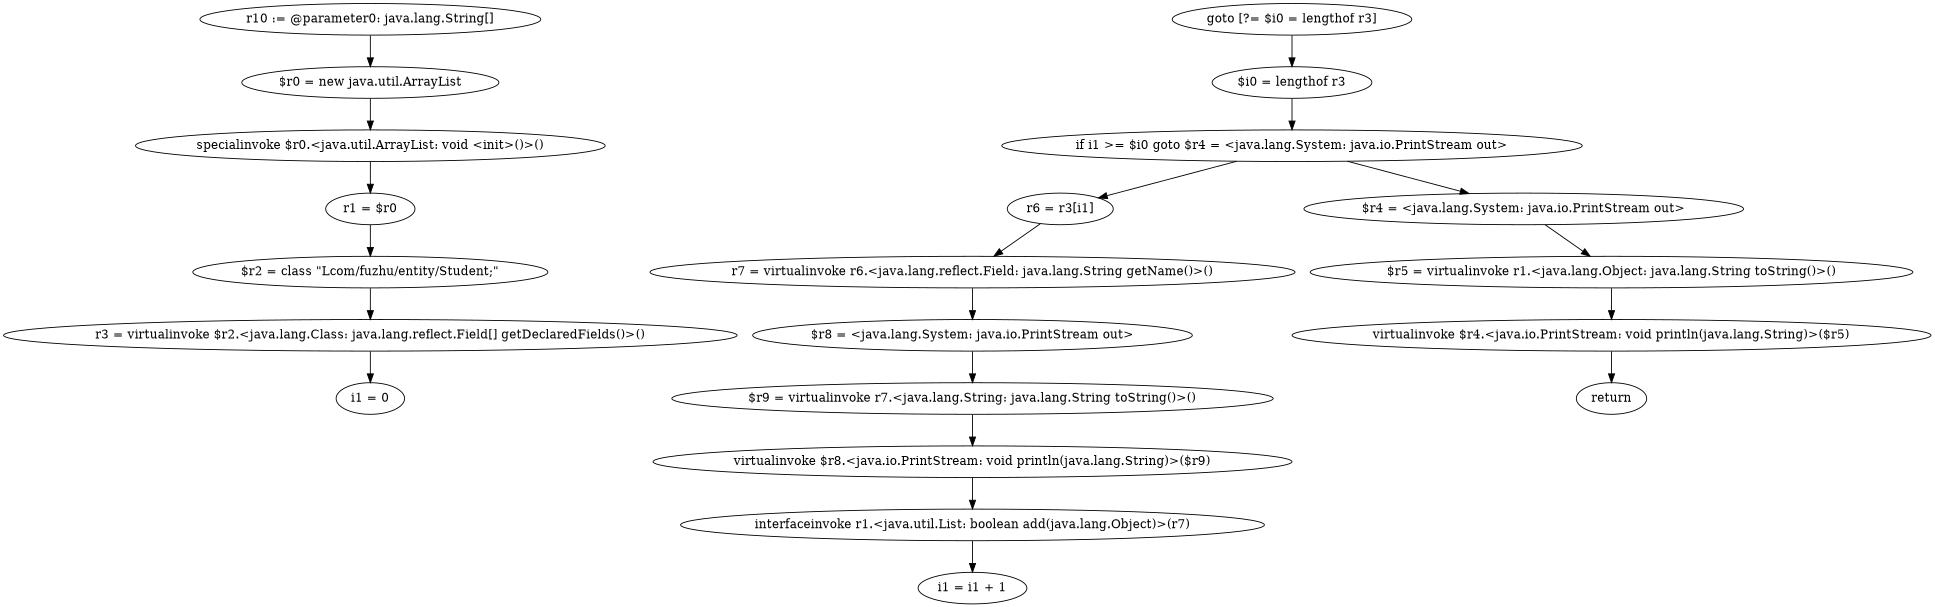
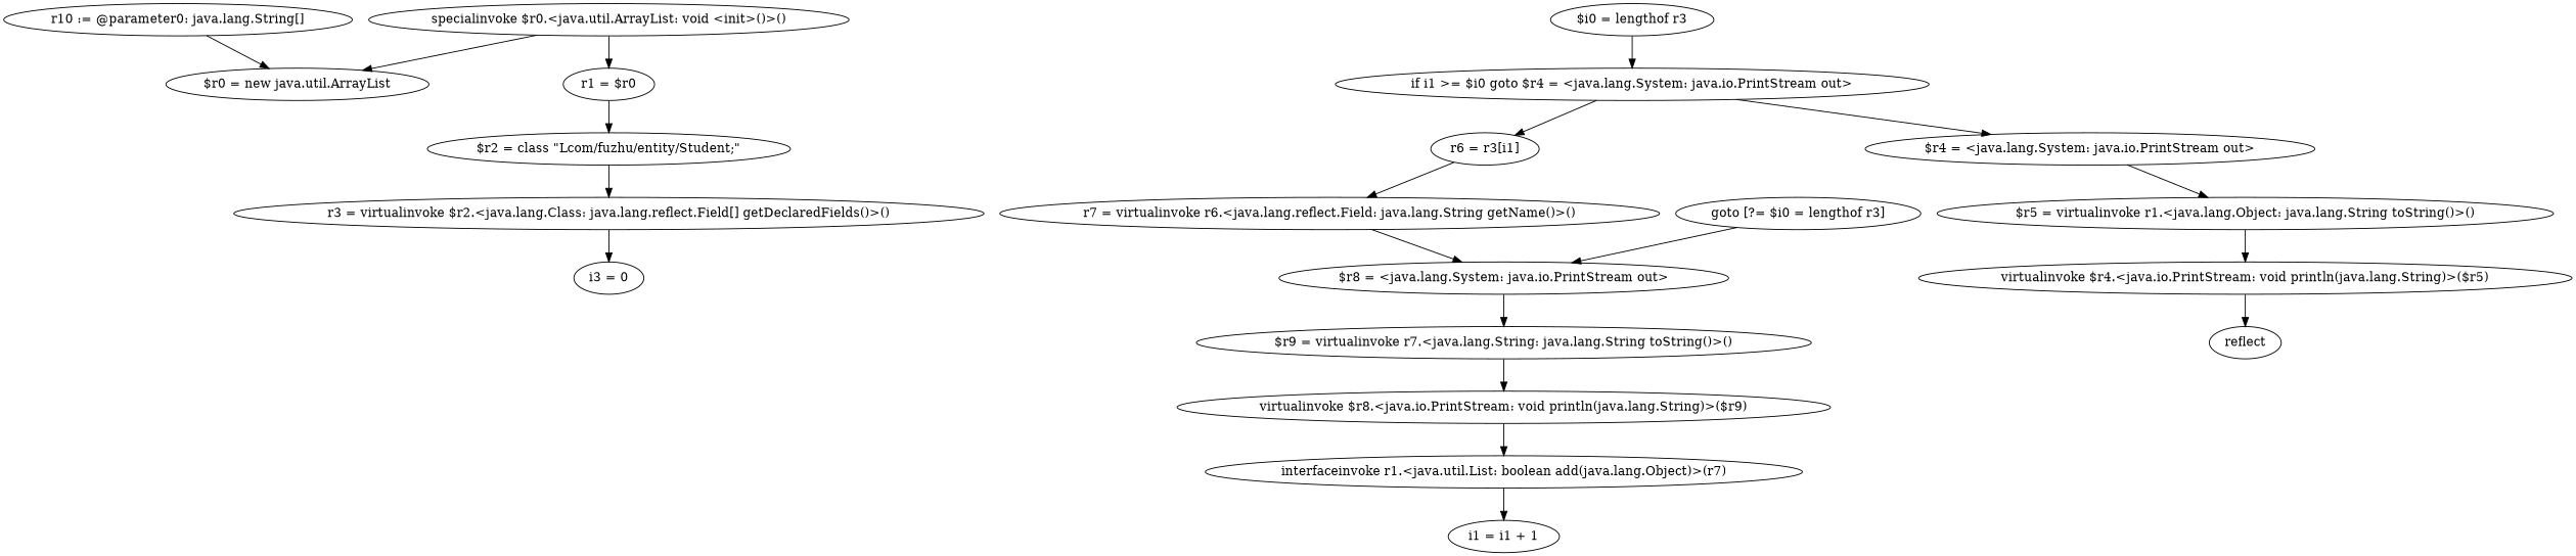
  digraph {
    "r10 := @parameter0: java.lang.String[]"
    "$r0 = new java.util.ArrayList"
    "specialinvoke $r0.<java.util.ArrayList: void <init>()>()"
    "r1 = $r0"
    "$r2 = class \"Lcom/fuzhu/entity/Student;\""
    "r3 = virtualinvoke $r2.<java.lang.Class: java.lang.reflect.Field[] getDeclaredFields()>()"
-   "i1 = 0"
+   "i1 = 0" [label="i3 = 0"]
    "$i0 = lengthof r3"
    "if i1 >= $i0 goto $r4 = <java.lang.System: java.io.PrintStream out>"
    "r6 = r3[i1]"
    "$r4 = <java.lang.System: java.io.PrintStream out>"
    "r7 = virtualinvoke r6.<java.lang.reflect.Field: java.lang.String getName()>()"
    "$r5 = virtualinvoke r1.<java.lang.Object: java.lang.String toString()>()"
    "$r8 = <java.lang.System: java.io.PrintStream out>"
    "$r9 = virtualinvoke r7.<java.lang.String: java.lang.String toString()>()"
    "virtualinvoke $r8.<java.io.PrintStream: void println(java.lang.String)>($r9)"
    "interfaceinvoke r1.<java.util.List: boolean add(java.lang.Object)>(r7)"
    "i1 = i1 + 1"
    "goto [?= $i0 = lengthof r3]"
    "virtualinvoke $r4.<java.io.PrintStream: void println(java.lang.String)>($r5)"
-   return
+   return [label=reflect]
    "r10 := @parameter0: java.lang.String[]" -> "$r0 = new java.util.ArrayList"
-   "$r0 = new java.util.ArrayList" -> "specialinvoke $r0.<java.util.ArrayList: void <init>()>()"
+   "specialinvoke $r0.<java.util.ArrayList: void <init>()>()" -> "$r0 = new java.util.ArrayList"
    "specialinvoke $r0.<java.util.ArrayList: void <init>()>()" -> "r1 = $r0"
    "r1 = $r0" -> "$r2 = class \"Lcom/fuzhu/entity/Student;\""
    "$r2 = class \"Lcom/fuzhu/entity/Student;\"" -> "r3 = virtualinvoke $r2.<java.lang.Class: java.lang.reflect.Field[] getDeclaredFields()>()"
    "r3 = virtualinvoke $r2.<java.lang.Class: java.lang.reflect.Field[] getDeclaredFields()>()" -> "i1 = 0"
    "$i0 = lengthof r3" -> "if i1 >= $i0 goto $r4 = <java.lang.System: java.io.PrintStream out>"
    "if i1 >= $i0 goto $r4 = <java.lang.System: java.io.PrintStream out>" -> "r6 = r3[i1]"
    "if i1 >= $i0 goto $r4 = <java.lang.System: java.io.PrintStream out>" -> "$r4 = <java.lang.System: java.io.PrintStream out>"
    "r6 = r3[i1]" -> "r7 = virtualinvoke r6.<java.lang.reflect.Field: java.lang.String getName()>()"
    "$r4 = <java.lang.System: java.io.PrintStream out>" -> "$r5 = virtualinvoke r1.<java.lang.Object: java.lang.String toString()>()"
    "r7 = virtualinvoke r6.<java.lang.reflect.Field: java.lang.String getName()>()" -> "$r8 = <java.lang.System: java.io.PrintStream out>"
    "$r5 = virtualinvoke r1.<java.lang.Object: java.lang.String toString()>()" -> "virtualinvoke $r4.<java.io.PrintStream: void println(java.lang.String)>($r5)"
    "$r8 = <java.lang.System: java.io.PrintStream out>" -> "$r9 = virtualinvoke r7.<java.lang.String: java.lang.String toString()>()"
    "$r9 = virtualinvoke r7.<java.lang.String: java.lang.String toString()>()" -> "virtualinvoke $r8.<java.io.PrintStream: void println(java.lang.String)>($r9)"
    "virtualinvoke $r8.<java.io.PrintStream: void println(java.lang.String)>($r9)" -> "interfaceinvoke r1.<java.util.List: boolean add(java.lang.Object)>(r7)"
    "interfaceinvoke r1.<java.util.List: boolean add(java.lang.Object)>(r7)" -> "i1 = i1 + 1"
-   "goto [?= $i0 = lengthof r3]" -> "$i0 = lengthof r3"
+   "goto [?= $i0 = lengthof r3]" -> "$r8 = <java.lang.System: java.io.PrintStream out>"
    "virtualinvoke $r4.<java.io.PrintStream: void println(java.lang.String)>($r5)" -> return
  }
